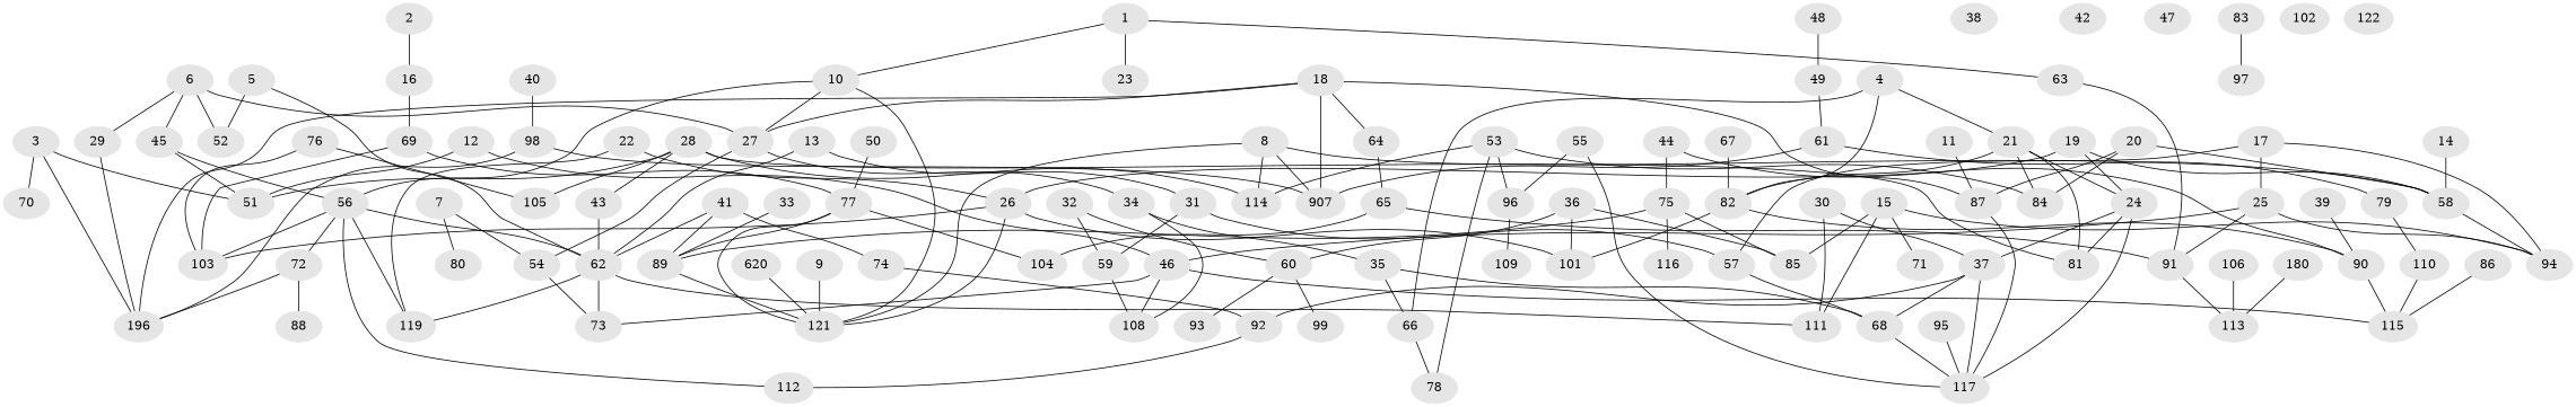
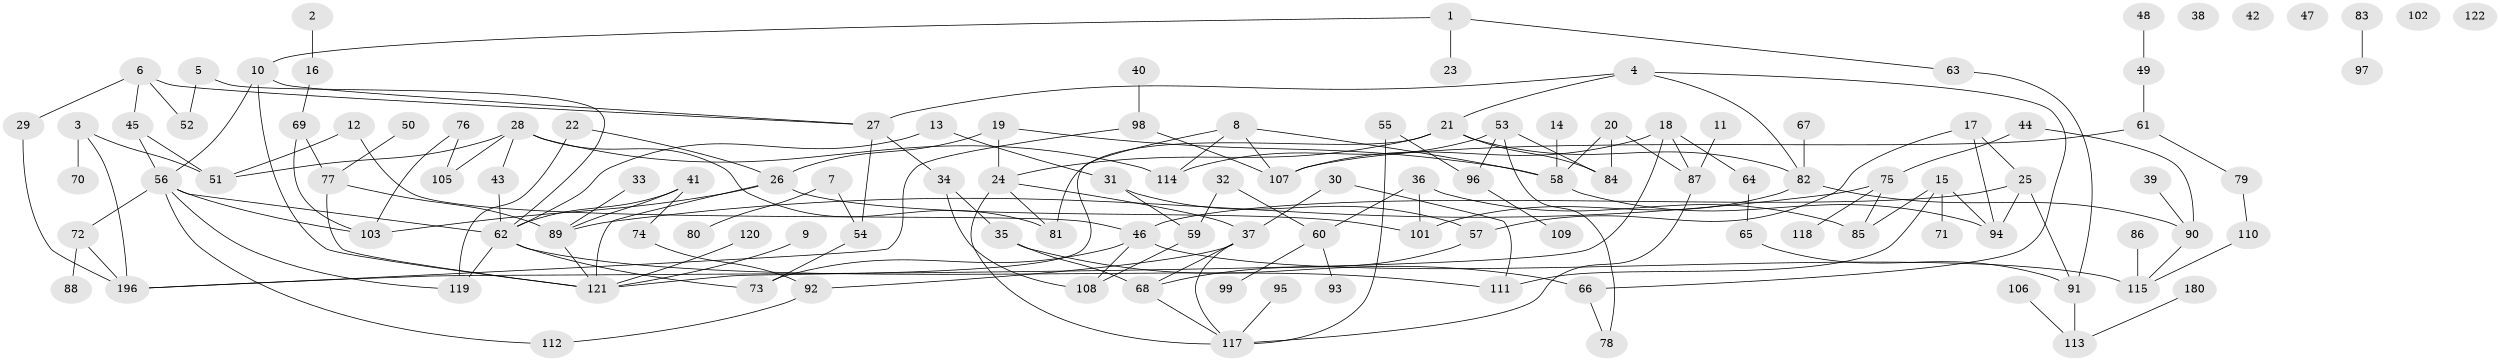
  graph {
    node [color=gray90 style=filled]
    1
    10
    23
    63
    27
    121
    56
    91
    2
    16
    69
    3
    51
    70
    n15 [label=196]
    4
    21
    66
    82
    24
    84
    81
    54
    34
    78
    101
    90
    5
    52
    62
    111
    119
    73
    6
    29
    45
    7
    80
    8
    58
-   107 [label=907]
+   107
    114
    94
    9
    103
    72
    112
    11
    87
    117
    12
    46
    108
    115
    13
    31
    57
    59
    14
    15
    71
    85
    68
    77
    17
    25
    18
    64
    65
    19
    26
    37
    20
    22
    92
    113
    35
    28
    43
    105
    30
    32
    60
    93
    99
    33
    89
    36
    38
    39
    40
    98
    41
    74
    42
    44
    75
-   118 [label=116]
+   118
    47
    48
    49
    61
    79
    50
-   104
    53
    96
    109
    55
    88
    110
    67
    76
    83
    97
    86
    95
    n118 [label=180]
    102
    106
-   120 [label=620]
+   120
    122
    1 -- 10
    1 -- 23
    1 -- 63
    10 -- 27
    10 -- 121
    10 -- 56
    63 -- 91
    27 -- 54
    27 -- 34
    56 -- 62
    56 -- 119
    56 -- 103
    56 -- 72
    56 -- 112
    91 -- 113
    2 -- 16
    16 -- 69
    69 -- 103
    69 -- 77
    3 -- 51
    3 -- 70
    3 -- n15
-   18 -- 27
+   4 -- 27
    4 -- 21
    4 -- 66
    4 -- 82
    21 -- 82
    21 -- 24
    21 -- 84
    21 -- 81
    66 -- 78
    82 -- 101
    82 -- 90
    24 -- 81
    24 -- 117
    24 -- 37
    54 -- 73
    34 -- 108
    34 -- 35
    90 -- 115
    5 -- 52
    5 -- 62
    62 -- 111
    62 -- 119
    62 -- 73
    6 -- 27
    6 -- 52
    6 -- 29
    6 -- 45
    29 -- n15
    45 -- 56
    45 -- 51
    7 -- 54
    7 -- 80
    8 -- 121
    8 -- 58
    8 -- 107
    8 -- 114
    58 -- 94
    9 -- 121
    72 -- n15
    72 -- 88
    11 -- 87
    87 -- 117
    12 -- 51
    12 -- 46
    46 -- 73
    46 -- 108
    46 -- 115
    13 -- 62
    13 -- 31
    31 -- 57
    31 -- 59
    57 -- 68
    59 -- 108
    14 -- 58
    15 -- 111
    15 -- 94
    15 -- 71
    15 -- 85
    68 -- 117
    77 -- 121
    77 -- 89
-   77 -- 104
    17 -- 94
    17 -- 57
    17 -- 25
    25 -- 91
    25 -- 94
    25 -- 46
    18 -- n15
    18 -- 107
    18 -- 87
    18 -- 64
    64 -- 65
    65 -- 91
-   65 -- 104
    19 -- 24
    19 -- 58
    19 -- 26
    26 -- 121
    26 -- 101
    26 -- 103
    37 -- 117
    37 -- 68
    37 -- 92
    20 -- 84
    20 -- 58
    20 -- 87
    22 -- 119
    22 -- 26
    92 -- 112
    35 -- 66
    35 -- 68
    28 -- 51
    28 -- 81
    28 -- 114
    28 -- 43
    28 -- 105
    43 -- 62
    30 -- 111
    30 -- 37
    32 -- 59
    32 -- 60
    60 -- 93
    60 -- 99
    33 -- 89
    89 -- 121
    36 -- 101
    36 -- 85
    36 -- 60
    39 -- 90
    40 -- 98
    98 -- n15
    98 -- 107
    41 -- 62
    41 -- 89
    41 -- 74
    74 -- 92
    44 -- 90
    44 -- 75
    75 -- 85
    75 -- 89
    75 -- 118
    48 -- 49
    49 -- 61
    61 -- 107
    61 -- 79
    79 -- 110
    50 -- 77
    53 -- 84
    53 -- 78
    53 -- 114
    53 -- 96
    96 -- 109
    55 -- 117
    55 -- 96
    110 -- 115
    67 -- 82
    76 -- 103
    76 -- 105
    83 -- 97
    86 -- 115
    95 -- 117
    n118 -- 113
    106 -- 113
    120 -- 121
  }
